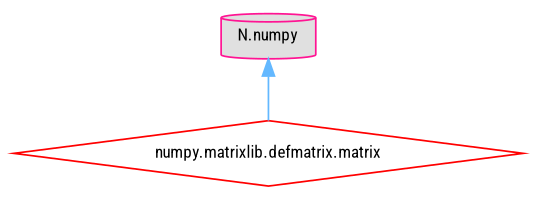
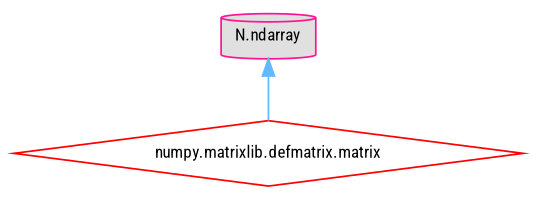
  digraph {
    rankdir=TB
    fontname="Roboto Condensed"
    node [fontname="Roboto Condensed" fontsize=10 style=filled]
-   n1 [color=deeppink fillcolor="#E0E0E0" height=0.2 label="N.numpy" shape=cylinder width=0.4]
+   n1 [color=deeppink fillcolor="#E0E0E0" height=0.2 label="N.ndarray" shape=cylinder width=0.4]
    n2 [color=red fillcolor=white height=0.2 label="numpy.matrixlib.defmatrix.matrix" shape=diamond width=0.4]
    n1 -> n2 [color=steelblue1 dir=back fontname="Roboto Condensed" fontsize=10 labelfontname=Helvetica labelfontsize=10 style=solid]
  }
